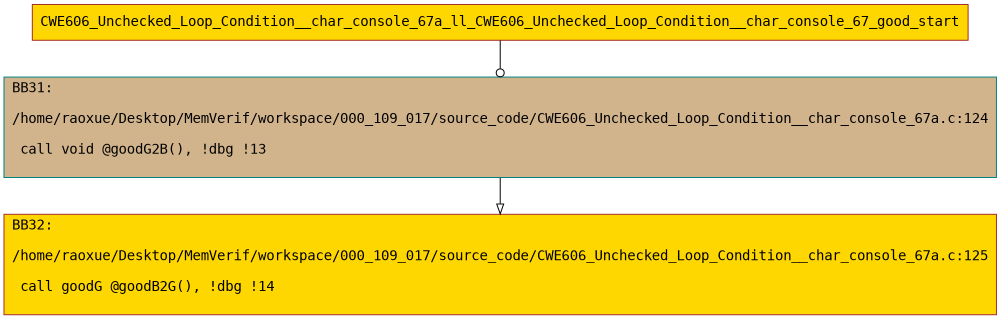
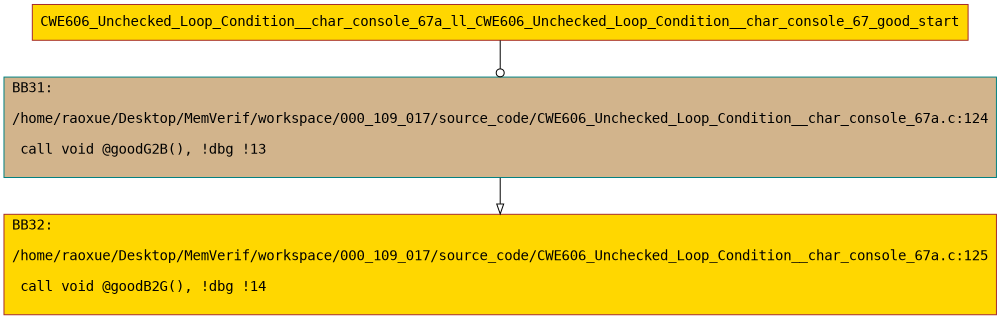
  digraph {
    fontname="DejaVu Sans Mono"
    node [color=brown fillcolor=gold fontname="DejaVu Sans Mono" shape=record style=filled]
    edge [fontname="DejaVu Sans Mono"]
    n1 [label="{CWE606_Unchecked_Loop_Condition__char_console_67a_ll_CWE606_Unchecked_Loop_Condition__char_console_67_good_start}"]
    n2 [color=teal fillcolor=tan label="{BB31:\l\l/home/raoxue/Desktop/MemVerif/workspace/000_109_017/source_code/CWE606_Unchecked_Loop_Condition__char_console_67a.c:124\l\n  call void @goodG2B(), !dbg !13\l\n}"]
-   n3 [label="{BB32:\l\l/home/raoxue/Desktop/MemVerif/workspace/000_109_017/source_code/CWE606_Unchecked_Loop_Condition__char_console_67a.c:125\l\n  call goodG @goodB2G(), !dbg !14\l\n}"]
+   n3 [label="{BB32:\l\l/home/raoxue/Desktop/MemVerif/workspace/000_109_017/source_code/CWE606_Unchecked_Loop_Condition__char_console_67a.c:125\l\n  call void @goodB2G(), !dbg !14\l\n}"]
    n1 -> n2 [arrowhead=odot]
    n2 -> n3 [arrowhead=onormal]
  }
